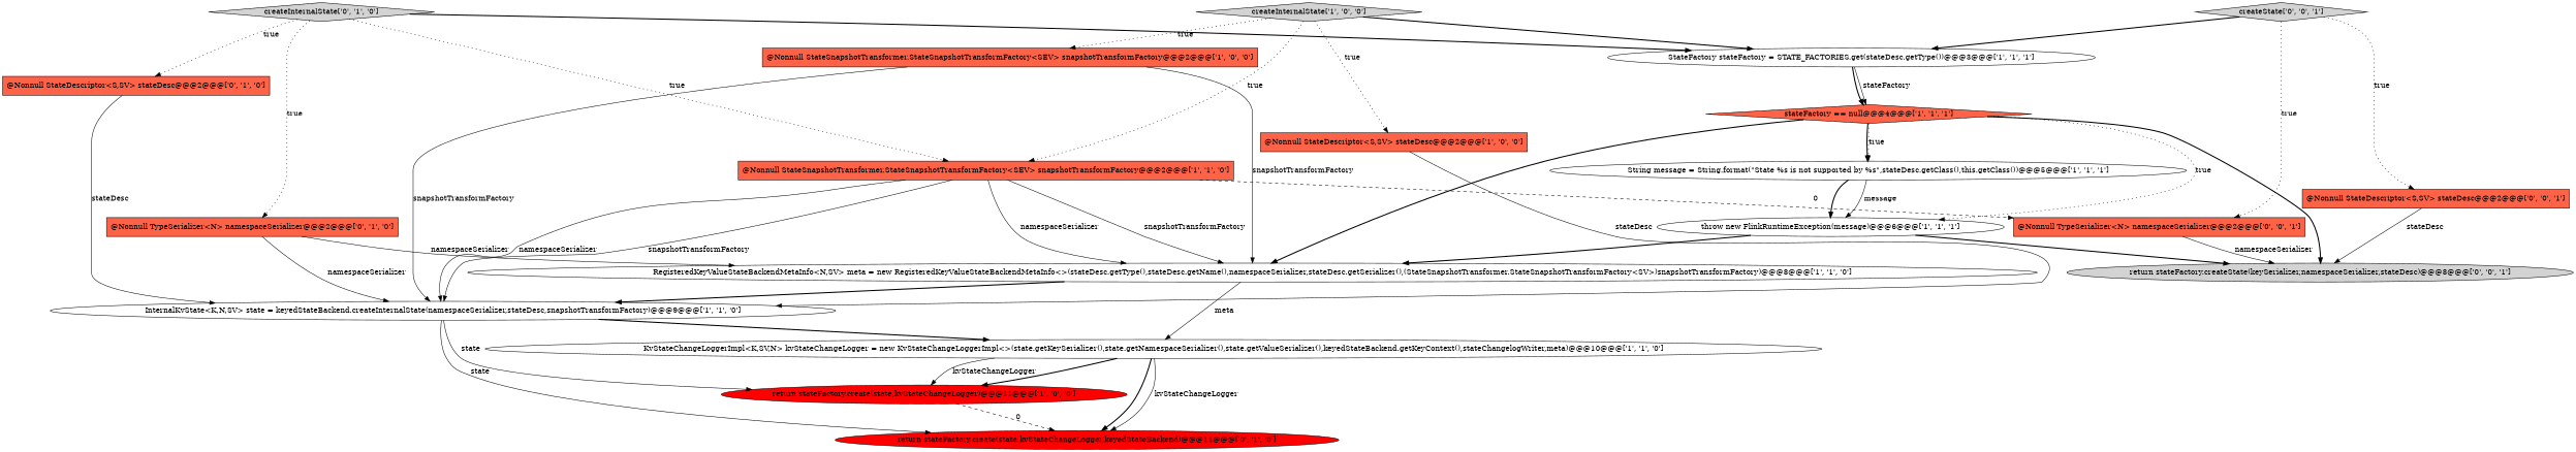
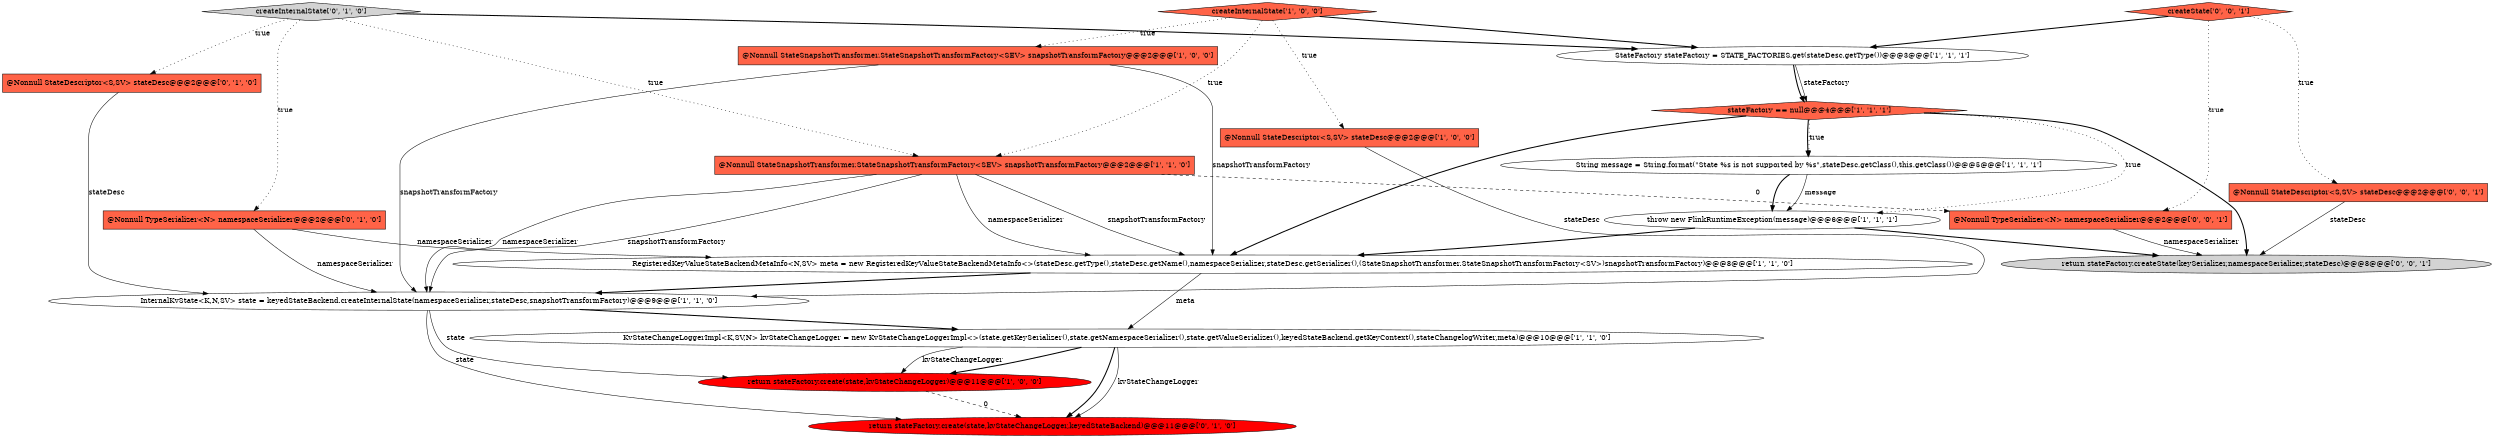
  digraph {
    node [fillcolor=tomato shape=ellipse style=filled]
    edge [style=solid]
    n1 [label="@Nonnull StateSnapshotTransformer.StateSnapshotTransformFactory<SEV> snapshotTransformFactory@@@2@@@['1', '0', '0']" shape=box]
    n2 [fillcolor=white label="InternalKvState<K,N,SV> state = keyedStateBackend.createInternalState(namespaceSerializer,stateDesc,snapshotTransformFactory)@@@9@@@['1', '1', '0']"]
    n3 [fillcolor=white label="RegisteredKeyValueStateBackendMetaInfo<N,SV> meta = new RegisteredKeyValueStateBackendMetaInfo<>(stateDesc.getType(),stateDesc.getName(),namespaceSerializer,stateDesc.getSerializer(),(StateSnapshotTransformer.StateSnapshotTransformFactory<SV>)snapshotTransformFactory)@@@8@@@['1', '1', '0']"]
    n4 [fillcolor=red label="return stateFactory.create(state,kvStateChangeLogger,keyedStateBackend)@@@11@@@['0', '1', '0']"]
    n5 [fillcolor=red label="return stateFactory.create(state,kvStateChangeLogger)@@@11@@@['1', '0', '0']"]
    n6 [fillcolor=white label="KvStateChangeLoggerImpl<K,SV,N> kvStateChangeLogger = new KvStateChangeLoggerImpl<>(state.getKeySerializer(),state.getNamespaceSerializer(),state.getValueSerializer(),keyedStateBackend.getKeyContext(),stateChangelogWriter,meta)@@@10@@@['1', '1', '0']"]
    n7 [fillcolor=lightgray label="createInternalState['0', '1', '0']" shape=diamond]
    n8 [label="@Nonnull StateDescriptor<S,SV> stateDesc@@@2@@@['0', '1', '0']" shape=box]
    n9 [label="@Nonnull StateSnapshotTransformer.StateSnapshotTransformFactory<SEV> snapshotTransformFactory@@@2@@@['1', '1', '0']" shape=box]
    n10 [label="@Nonnull TypeSerializer<N> namespaceSerializer@@@2@@@['0', '1', '0']" shape=box]
    n11 [fillcolor=white label="StateFactory stateFactory = STATE_FACTORIES.get(stateDesc.getType())@@@3@@@['1', '1', '1']"]
    n12 [label="@Nonnull TypeSerializer<N> namespaceSerializer@@@2@@@['0', '0', '1']" shape=box]
    n13 [label="stateFactory == null@@@4@@@['1', '1', '1']" shape=diamond]
    n14 [fillcolor=lightgray label="return stateFactory.createState(keySerializer,namespaceSerializer,stateDesc)@@@8@@@['0', '0', '1']"]
    n15 [label="@Nonnull StateDescriptor<S,SV> stateDesc@@@2@@@['0', '0', '1']" shape=box]
    n16 [fillcolor=white label="throw new FlinkRuntimeException(message)@@@6@@@['1', '1', '1']"]
-   n17 [fillcolor=lightgray label="createInternalState['1', '0', '0']" shape=diamond]
+   n17 [label="createInternalState['1', '0', '0']" shape=diamond]
    n18 [label="@Nonnull StateDescriptor<S,SV> stateDesc@@@2@@@['1', '0', '0']" shape=box]
    n19 [fillcolor=white label="String message = String.format(\"State %s is not supported by %s\",stateDesc.getClass(),this.getClass())@@@5@@@['1', '1', '1']"]
-   n20 [fillcolor=lightgray label="createState['0', '0', '1']" shape=diamond]
+   n20 [label="createState['0', '0', '1']" shape=diamond]
    n1 -> n2 [label=snapshotTransformFactory]
    n1 -> n3 [label=snapshotTransformFactory]
    n2 -> n4 [label=state]
    n2 -> n5 [label=state]
    n2 -> n6 [style=bold]
    n3 -> n2 [style=bold]
    n3 -> n6 [label=meta]
    n5 -> n4 [label=0 style=dashed]
    n6 -> n4 [style=bold]
    n6 -> n4 [label=kvStateChangeLogger]
    n6 -> n5 [style=bold]
    n6 -> n5 [label=kvStateChangeLogger]
    n7 -> n8 [label=true style=dotted]
    n7 -> n9 [label=true style=dotted]
    n7 -> n10 [label=true style=dotted]
    n7 -> n11 [style=bold]
    n8 -> n2 [label=stateDesc]
    n9 -> n2 [label=snapshotTransformFactory]
    n9 -> n2 [label=namespaceSerializer]
    n9 -> n3 [label=namespaceSerializer]
    n9 -> n3 [label=snapshotTransformFactory]
    n9 -> n12 [label=0 style=dashed]
    n10 -> n2 [label=namespaceSerializer]
    n10 -> n3 [label=namespaceSerializer]
    n11 -> n13 [label=stateFactory]
    n11 -> n13 [style=bold]
    n12 -> n14 [label=namespaceSerializer]
    n13 -> n3 [style=bold]
    n13 -> n14 [style=bold]
    n13 -> n16 [label=true style=dotted]
    n13 -> n19 [style=bold]
    n13 -> n19 [label=true style=dotted]
    n15 -> n14 [label=stateDesc]
    n16 -> n3 [style=bold]
    n16 -> n14 [style=bold]
    n17 -> n1 [label=true style=dotted]
    n17 -> n9 [label=true style=dotted]
    n17 -> n11 [style=bold]
    n17 -> n18 [label=true style=dotted]
    n18 -> n2 [label=stateDesc]
    n19 -> n16 [label=message]
    n19 -> n16 [style=bold]
    n20 -> n11 [style=bold]
    n20 -> n12 [label=true style=dotted]
    n20 -> n15 [label=true style=dotted]
  }
